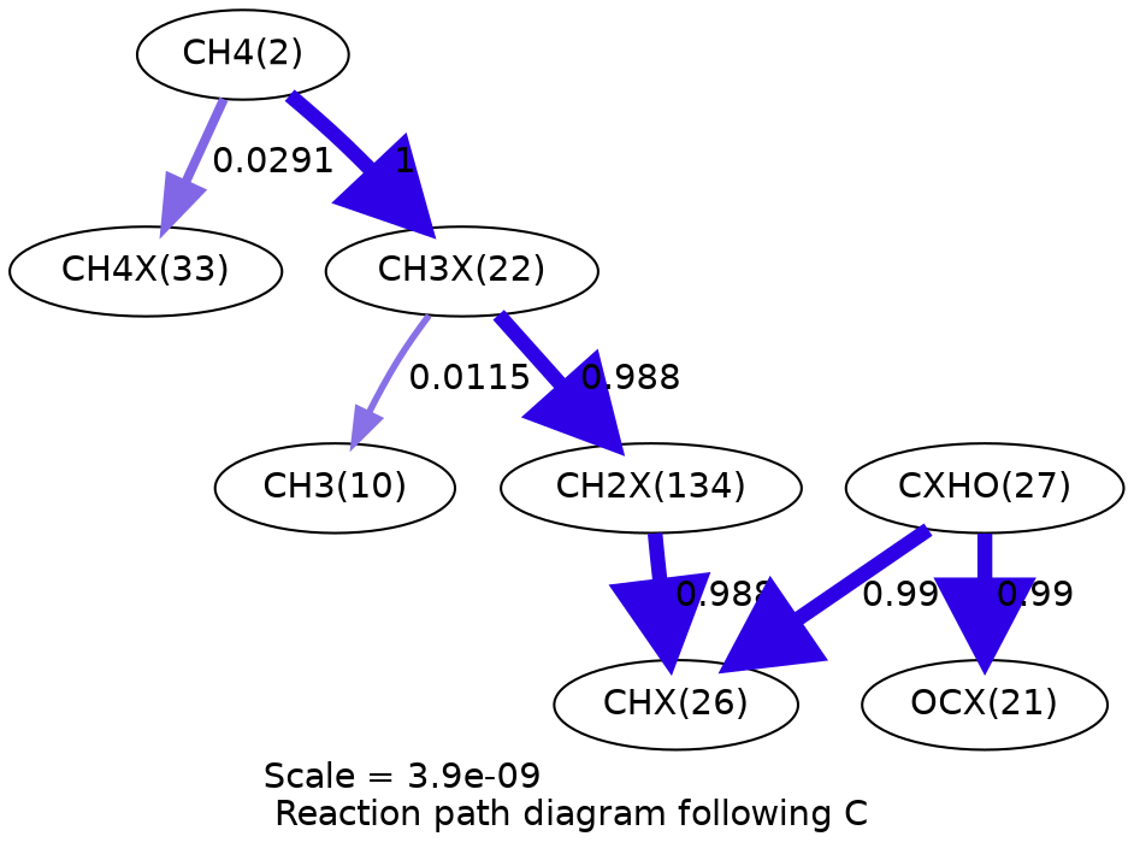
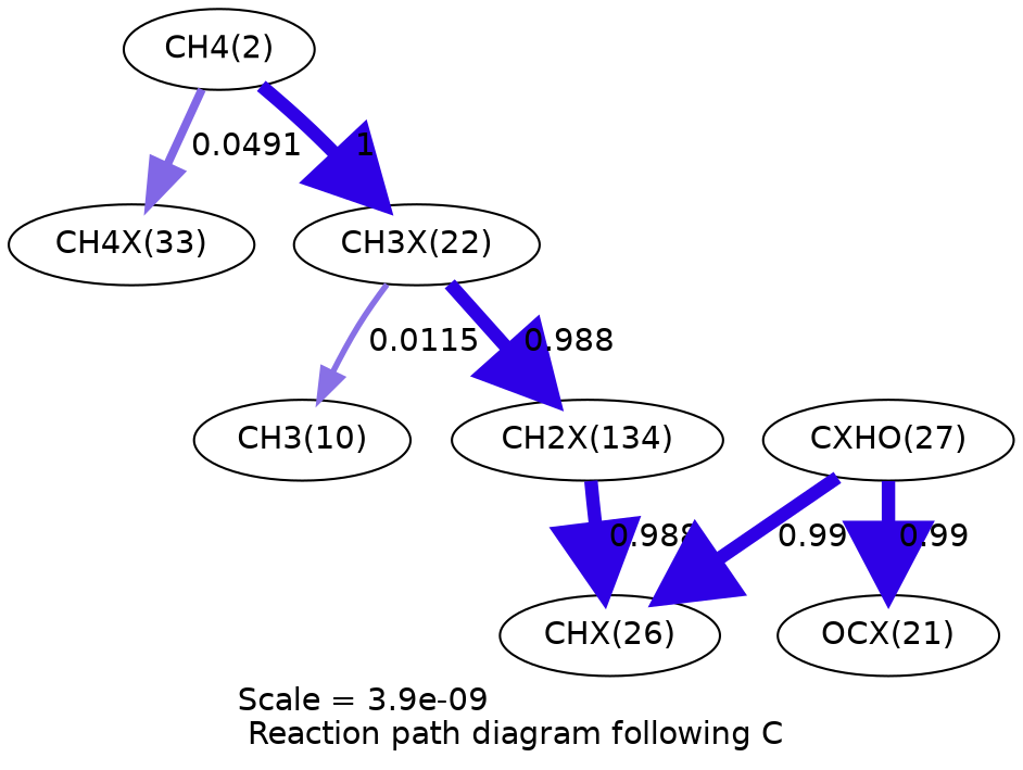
  digraph {
    fontname=Helvetica
    label="Scale = 3.9e-09\l Reaction path diagram following C"
    node [fontname=Helvetica]
    edge [arrowsize=3 color="0.7, 1.49, 0.9" fontname=Helvetica penwidth=5.99]
    n1 [label="CH4(2)"]
    n2 [label="CH4X(33)"]
    n3 [label="CH3X(22)"]
    n4 [label="CH3(10)"]
    n5 [label="CH2X(134)"]
    n6 [label="CHX(26)"]
    n7 [label="CXHO(27)"]
    n8 [label="OCX(21)"]
-   n1 -> n2 [arrowsize=1.86 color="0.7, 0.549, 0.9" label=" 0.0291" penwidth=3.72]
+   n1 -> n2 [arrowsize=1.86 color="0.7, 0.549, 0.9" label=" 0.0491" penwidth=3.72]
    n1 -> n3 [color="0.7, 1.5, 0.9" label=" 1" penwidth=6]
    n3 -> n4 [arrowsize=1.31 color="0.7, 0.511, 0.9" label=" 0.0115" penwidth=2.63]
    n3 -> n5 [label=" 0.988"]
    n5 -> n6 [label=" 0.988"]
    n7 -> n6 [label=" 0.99"]
    n7 -> n8 [label=" 0.99"]
  }
